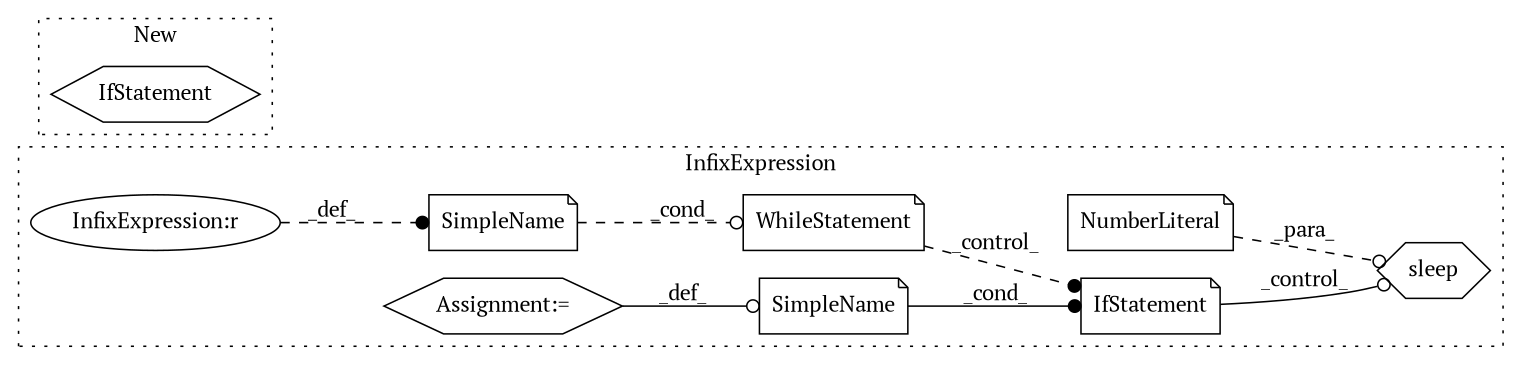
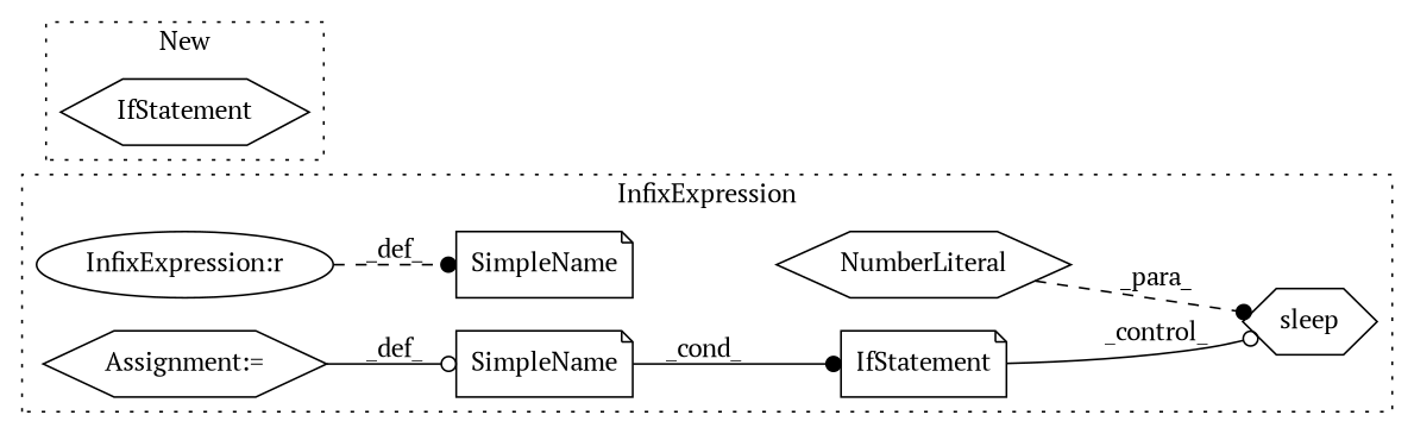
  digraph {
    fontname="PT Serif"
    rankdir=LR
    node [a=42 fontname="PT Serif" shape=hexagon]
    edge [arrowhead=odot fontname="PT Serif" style=dashed]
    n1 [a=32 l="6,1" label=sleep s="6726,6733"]
-   n2 [a=34 l=1 label=NumberLiteral s=6732 shape=note]
-   n3 [a=61 l="7,2" label=WhileStatement s="6630,6679" shape=note]
+   n2 [a=34 l=1 label=NumberLiteral s=6732]
    n4 [label=SimpleName shape=note]
    n5 [a=27 l=4 label="InfixExpression:r" s=6664 shape=ellipse]
    n6 [a=25 l="4,2" label=IfStatement s="6691,6707" shape=note]
    n7 [label=SimpleName shape=note]
    n8 [a=7 l=15 label="Assignment:=" s=4399]
    n9 [a=25 l="4,2" label=IfStatement s="5862,5884"]
    subgraph cluster_1 {
      label=InfixExpression
      style=dotted
      n1
      n2
-     n3
      n4
      n5
      n6
      n7
      n8
    }
    subgraph cluster_2 {
      label=New
      style=dotted
      n9
    }
-   n2 -> n1 [label=_para_]
-   n3 -> n6 [arrowhead=dot label=_control_]
-   n4 -> n3 [label=_cond_]
+   n2 -> n1 [arrowhead=dot label=_para_]
    n5 -> n4 [arrowhead=dot label=_def_]
    n6 -> n1 [label=_control_ style=solid]
    n7 -> n6 [arrowhead=dot label=_cond_ style=solid]
    n8 -> n7 [label=_def_ style=solid]
  }
